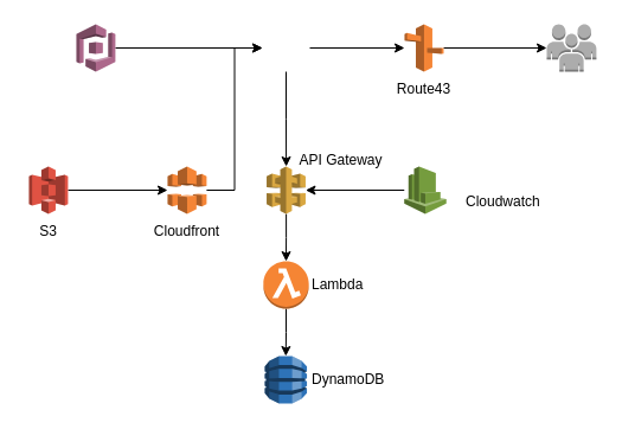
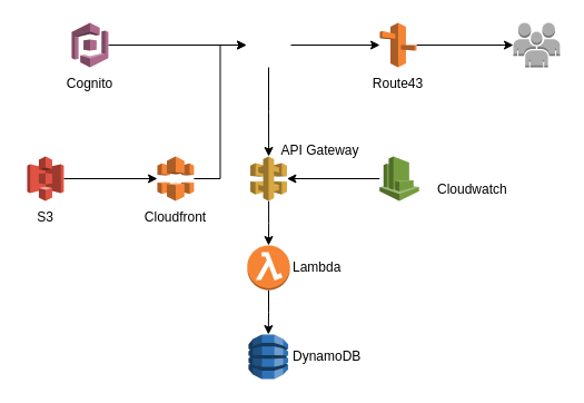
  <mxCell id="0" />
  <mxCell id="1" parent="0" />
  <mxCell id="2" value="" style="edgeStyle=orthogonalEdgeStyle;rounded=0;orthogonalLoop=1;jettySize=auto;html=1;" edge="1" parent="1" source="3" target="18"><mxGeometry relative="1" as="geometry" /></mxCell>
  <mxCell id="3" value="" style="outlineConnect=0;dashed=0;verticalLabelPosition=bottom;verticalAlign=top;align=center;html=1;shape=mxgraph.aws3.s3;fillColor=#E05243;gradientColor=none;" vertex="1" parent="1"><mxGeometry x="24" y="140" width="32.91" height="40" as="geometry" /></mxCell>
  <mxCell id="4" style="edgeStyle=orthogonalEdgeStyle;rounded=0;orthogonalLoop=1;jettySize=auto;html=1;entryX=0;entryY=0.5;entryDx=0;entryDy=0;" edge="1" parent="1" source="5" target="8"><mxGeometry relative="1" as="geometry" /></mxCell>
  <mxCell id="5" value="" style="outlineConnect=0;dashed=0;verticalLabelPosition=bottom;verticalAlign=top;align=center;html=1;shape=mxgraph.aws3.cognito;fillColor=#AD688B;gradientColor=none;" vertex="1" parent="1"><mxGeometry x="64" y="20" width="32.9" height="40" as="geometry" /></mxCell>
  <mxCell id="6" value="" style="edgeStyle=orthogonalEdgeStyle;rounded=0;orthogonalLoop=1;jettySize=auto;html=1;" edge="1" parent="1" source="8" target="14"><mxGeometry relative="1" as="geometry" /></mxCell>
  <mxCell id="7" value="" style="edgeStyle=orthogonalEdgeStyle;rounded=0;orthogonalLoop=1;jettySize=auto;html=1;" edge="1" parent="1" source="8" target="10"><mxGeometry relative="1" as="geometry" /></mxCell>
  <mxCell id="8" value="" style="shape=image;verticalLabelPosition=bottom;labelBackgroundColor=default;verticalAlign=top;aspect=fixed;imageAspect=0;image=https://cdn.freebiesupply.com/logos/thumbs/2x/react-1-logo.png;clipPath=inset(0.22% 12.67% 0.22% 12.67%);" vertex="1" parent="1"><mxGeometry x="221" y="20" width="40" height="40" as="geometry" /></mxCell>
  <mxCell id="9" style="edgeStyle=orthogonalEdgeStyle;rounded=0;orthogonalLoop=1;jettySize=auto;html=1;" edge="1" parent="1" source="10" target="12"><mxGeometry relative="1" as="geometry" /></mxCell>
  <mxCell id="10" value="" style="outlineConnect=0;dashed=0;verticalLabelPosition=bottom;verticalAlign=top;align=center;html=1;shape=mxgraph.aws3.api_gateway;fillColor=#D9A741;gradientColor=none;" vertex="1" parent="1"><mxGeometry x="224.55" y="140" width="32.9" height="40" as="geometry" /></mxCell>
  <mxCell id="11" style="edgeStyle=orthogonalEdgeStyle;rounded=0;orthogonalLoop=1;jettySize=auto;html=1;entryX=0.5;entryY=0;entryDx=0;entryDy=0;entryPerimeter=0;" edge="1" parent="1" source="12" target="16"><mxGeometry relative="1" as="geometry" /></mxCell>
  <mxCell id="12" value="" style="outlineConnect=0;dashed=0;verticalLabelPosition=bottom;verticalAlign=top;align=center;html=1;shape=mxgraph.aws3.lambda_function;fillColor=#F58534;gradientColor=none;" vertex="1" parent="1"><mxGeometry x="221.84" y="220" width="38.33" height="40" as="geometry" /></mxCell>
  <mxCell id="13" value="" style="edgeStyle=orthogonalEdgeStyle;rounded=0;orthogonalLoop=1;jettySize=auto;html=1;" edge="1" parent="1" source="14" target="15"><mxGeometry relative="1" as="geometry" /></mxCell>
  <mxCell id="14" value="" style="outlineConnect=0;dashed=0;verticalLabelPosition=bottom;verticalAlign=top;align=center;html=1;shape=mxgraph.aws3.route_53;fillColor=#F58536;gradientColor=none;" vertex="1" parent="1"><mxGeometry x="341" y="20" width="32.98" height="40" as="geometry" /></mxCell>
  <mxCell id="15" value="" style="outlineConnect=0;dashed=0;verticalLabelPosition=bottom;verticalAlign=top;align=center;html=1;shape=mxgraph.aws3.users;fillColor=#ACACAC;gradientColor=none;" vertex="1" parent="1"><mxGeometry x="461" y="20" width="41.9" height="40" as="geometry" /></mxCell>
  <mxCell id="16" value="" style="outlineConnect=0;dashed=0;verticalLabelPosition=bottom;verticalAlign=top;align=center;html=1;shape=mxgraph.aws3.dynamo_db;fillColor=#2E73B8;gradientColor=none;" vertex="1" parent="1"><mxGeometry x="223" y="300" width="35.56" height="40" as="geometry" /></mxCell>
  <mxCell id="17" style="edgeStyle=orthogonalEdgeStyle;rounded=0;orthogonalLoop=1;jettySize=auto;html=1;entryX=0;entryY=0.5;entryDx=0;entryDy=0;" edge="1" parent="1" source="18" target="8"><mxGeometry relative="1" as="geometry" /></mxCell>
  <mxCell id="18" value="" style="outlineConnect=0;dashed=0;verticalLabelPosition=bottom;verticalAlign=top;align=center;html=1;shape=mxgraph.aws3.cloudfront;fillColor=#F58536;gradientColor=none;" vertex="1" parent="1"><mxGeometry x="141" y="140" width="32.9" height="40" as="geometry" /></mxCell>
  <mxCell id="19" value="" style="edgeStyle=orthogonalEdgeStyle;rounded=0;orthogonalLoop=1;jettySize=auto;html=1;" edge="1" parent="1" source="20" target="10"><mxGeometry relative="1" as="geometry" /></mxCell>
  <mxCell id="20" value="" style="outlineConnect=0;dashed=0;verticalLabelPosition=bottom;verticalAlign=top;align=center;html=1;shape=mxgraph.aws3.cloudwatch;fillColor=#759C3E;gradientColor=none;" vertex="1" parent="1"><mxGeometry x="340.75" y="140" width="35.48" height="40" as="geometry" /></mxCell>
  <mxCell id="21" value="DynamoDB" style="text;html=1;align=left;verticalAlign=middle;resizable=0;points=[];autosize=1;strokeColor=none;fillColor=none;" vertex="1" parent="1"><mxGeometry x="261" y="305" width="80" height="30" as="geometry" /></mxCell>
  <mxCell id="22" value="Lambda" style="text;html=1;align=left;verticalAlign=middle;resizable=0;points=[];autosize=1;strokeColor=none;fillColor=none;" vertex="1" parent="1"><mxGeometry x="261" y="225" width="70" height="30" as="geometry" /></mxCell>
  <mxCell id="23" value="Cloudwatch" style="text;html=1;align=left;verticalAlign=middle;resizable=0;points=[];autosize=1;strokeColor=none;fillColor=none;" vertex="1" parent="1"><mxGeometry x="391" y="155" width="90" height="30" as="geometry" /></mxCell>
  <mxCell id="24" value="Route43" style="text;html=1;align=center;verticalAlign=middle;resizable=0;points=[];autosize=1;strokeColor=none;fillColor=none;" vertex="1" parent="1"><mxGeometry x="322.49" y="60" width="70" height="30" as="geometry" /></mxCell>
  <mxCell id="25" value="API Gateway" style="text;html=1;align=center;verticalAlign=middle;resizable=0;points=[];autosize=1;strokeColor=none;fillColor=none;" vertex="1" parent="1"><mxGeometry x="242.49" y="120" width="90" height="30" as="geometry" /></mxCell>
  <mxCell id="26" value="Cloudfront" style="text;html=1;align=center;verticalAlign=middle;resizable=0;points=[];autosize=1;strokeColor=none;fillColor=none;" vertex="1" parent="1"><mxGeometry x="117.45" y="180" width="80" height="30" as="geometry" /></mxCell>
  <mxCell id="27" value="S3" style="text;html=1;align=center;verticalAlign=middle;resizable=0;points=[];autosize=1;strokeColor=none;fillColor=none;" vertex="1" parent="1"><mxGeometry x="20.45" y="180" width="40" height="30" as="geometry" /></mxCell>
+ <mxCell id="28" value="Cognito" style="text;html=1;align=center;verticalAlign=middle;resizable=0;points=[];autosize=1;strokeColor=none;fillColor=none;" vertex="1" parent="1"><mxGeometry x="50.45" y="60" width="60" height="30" as="geometry" /></mxCell>
